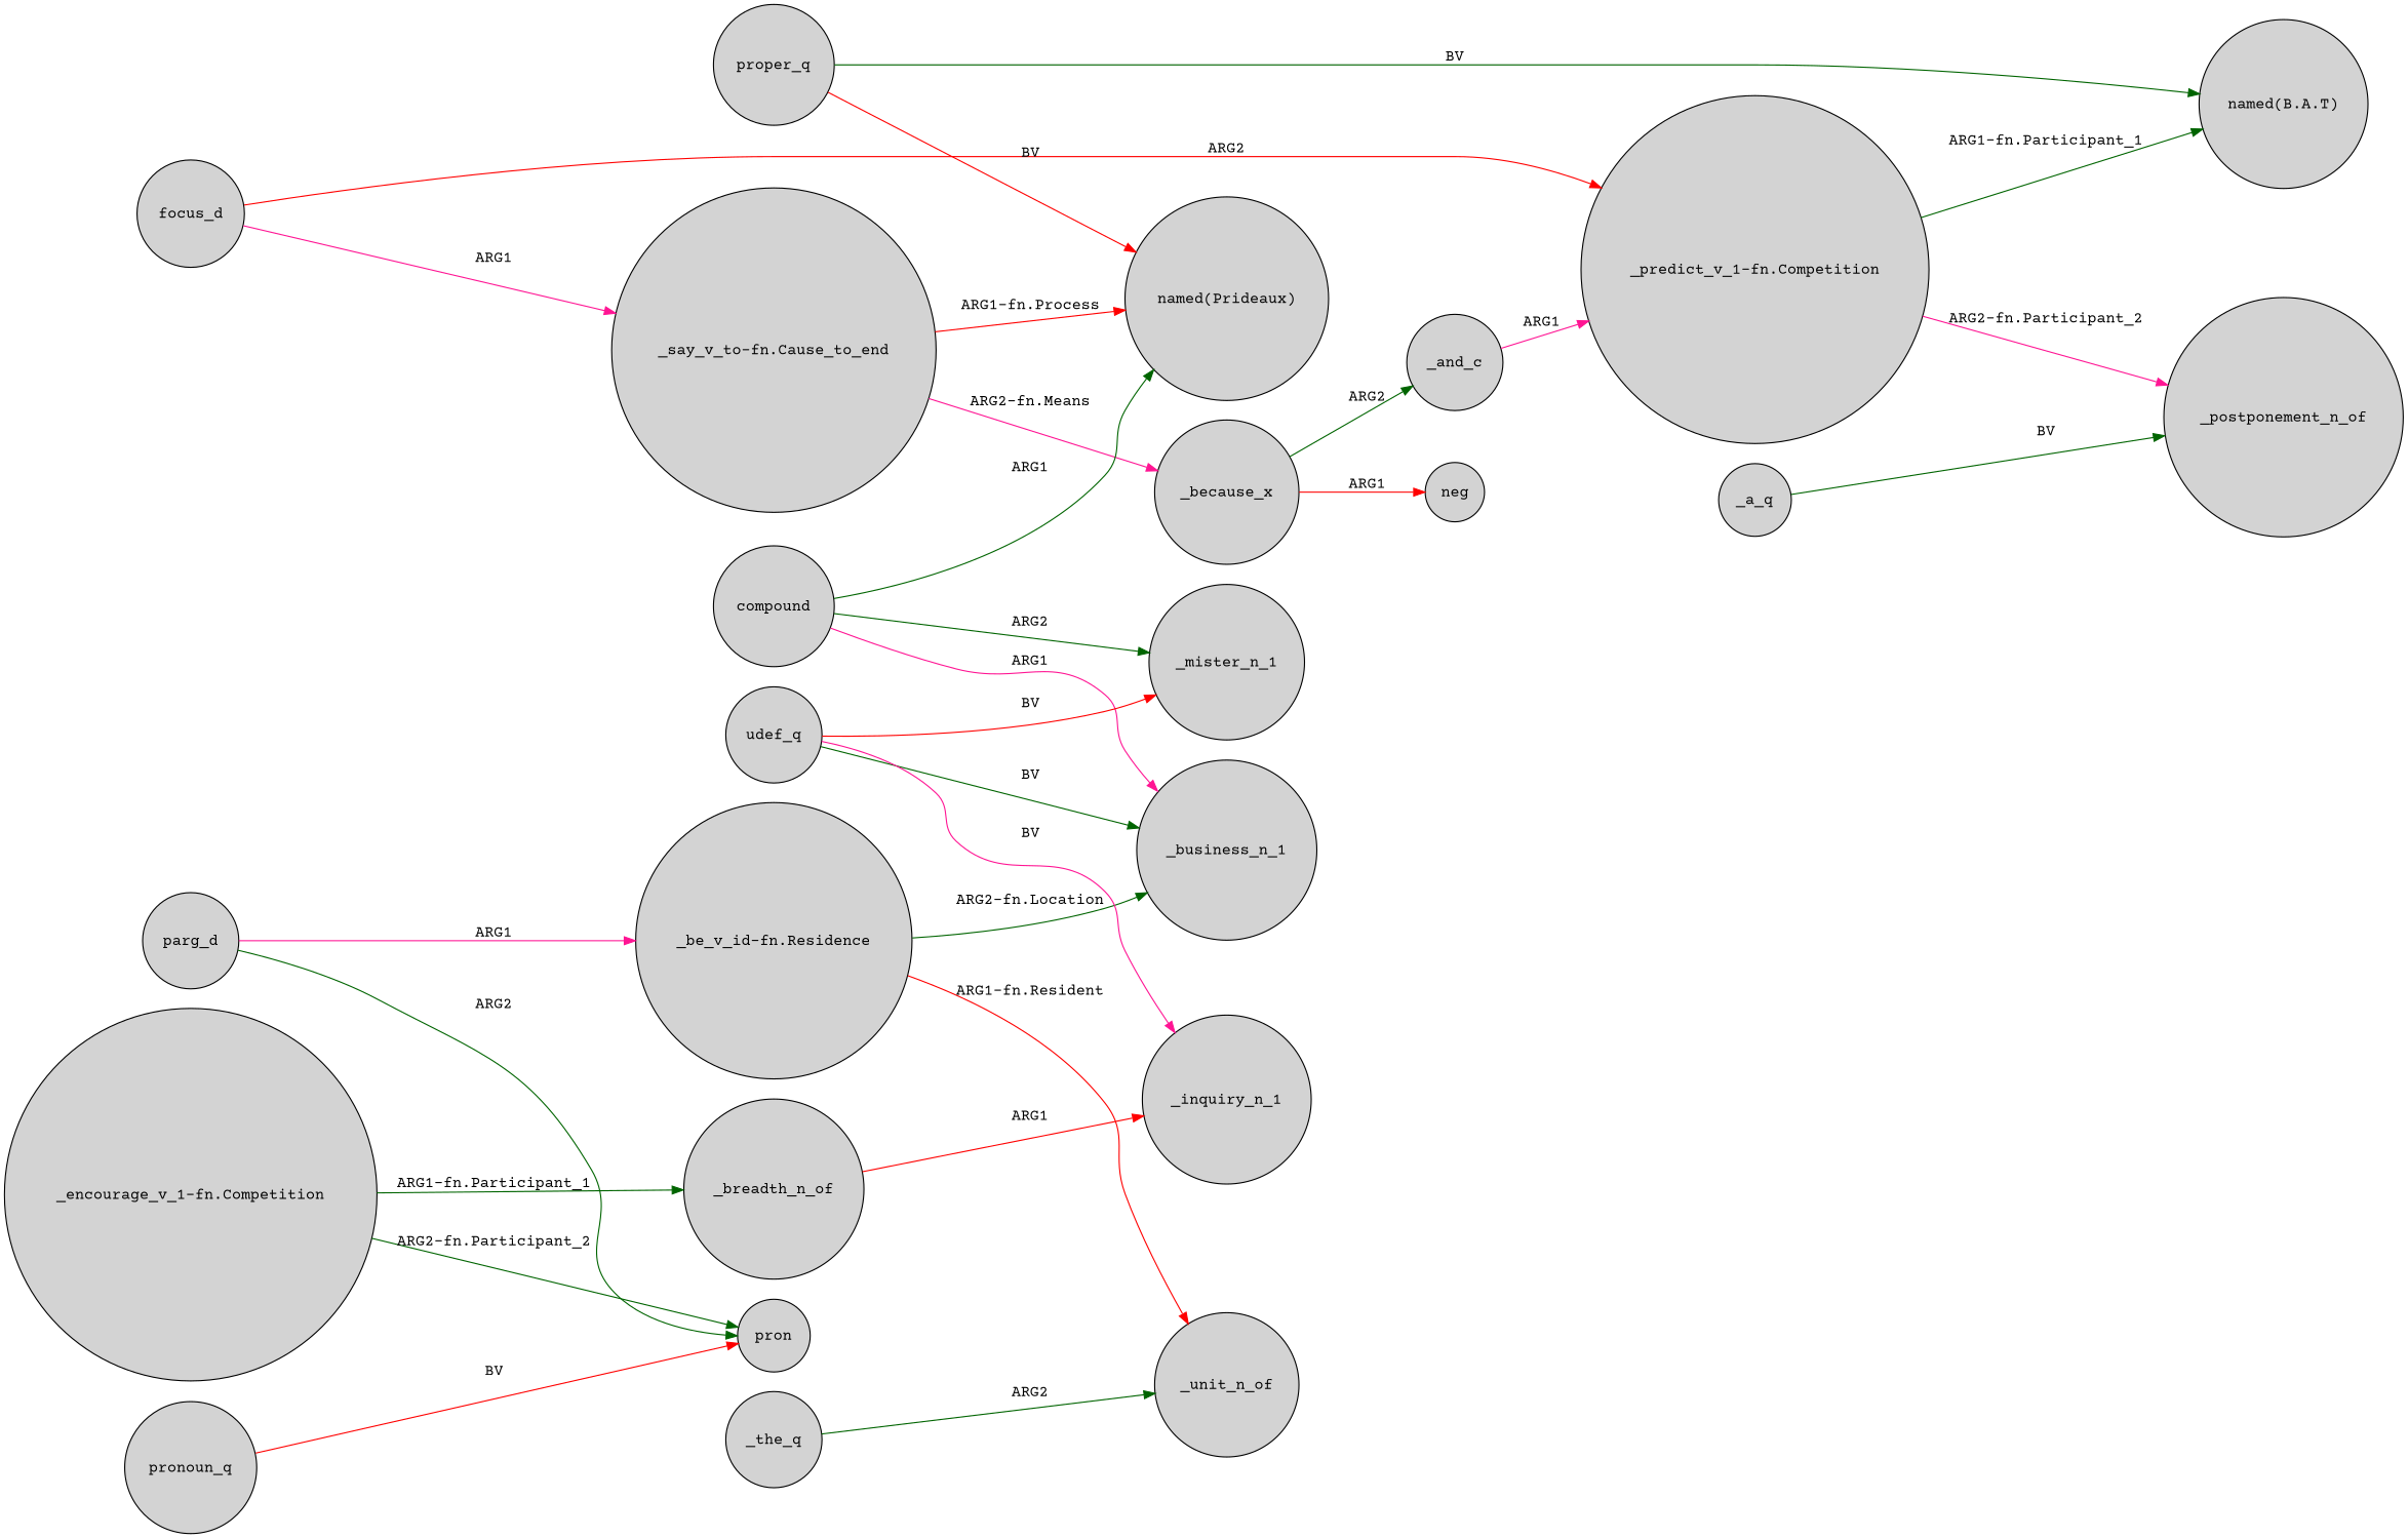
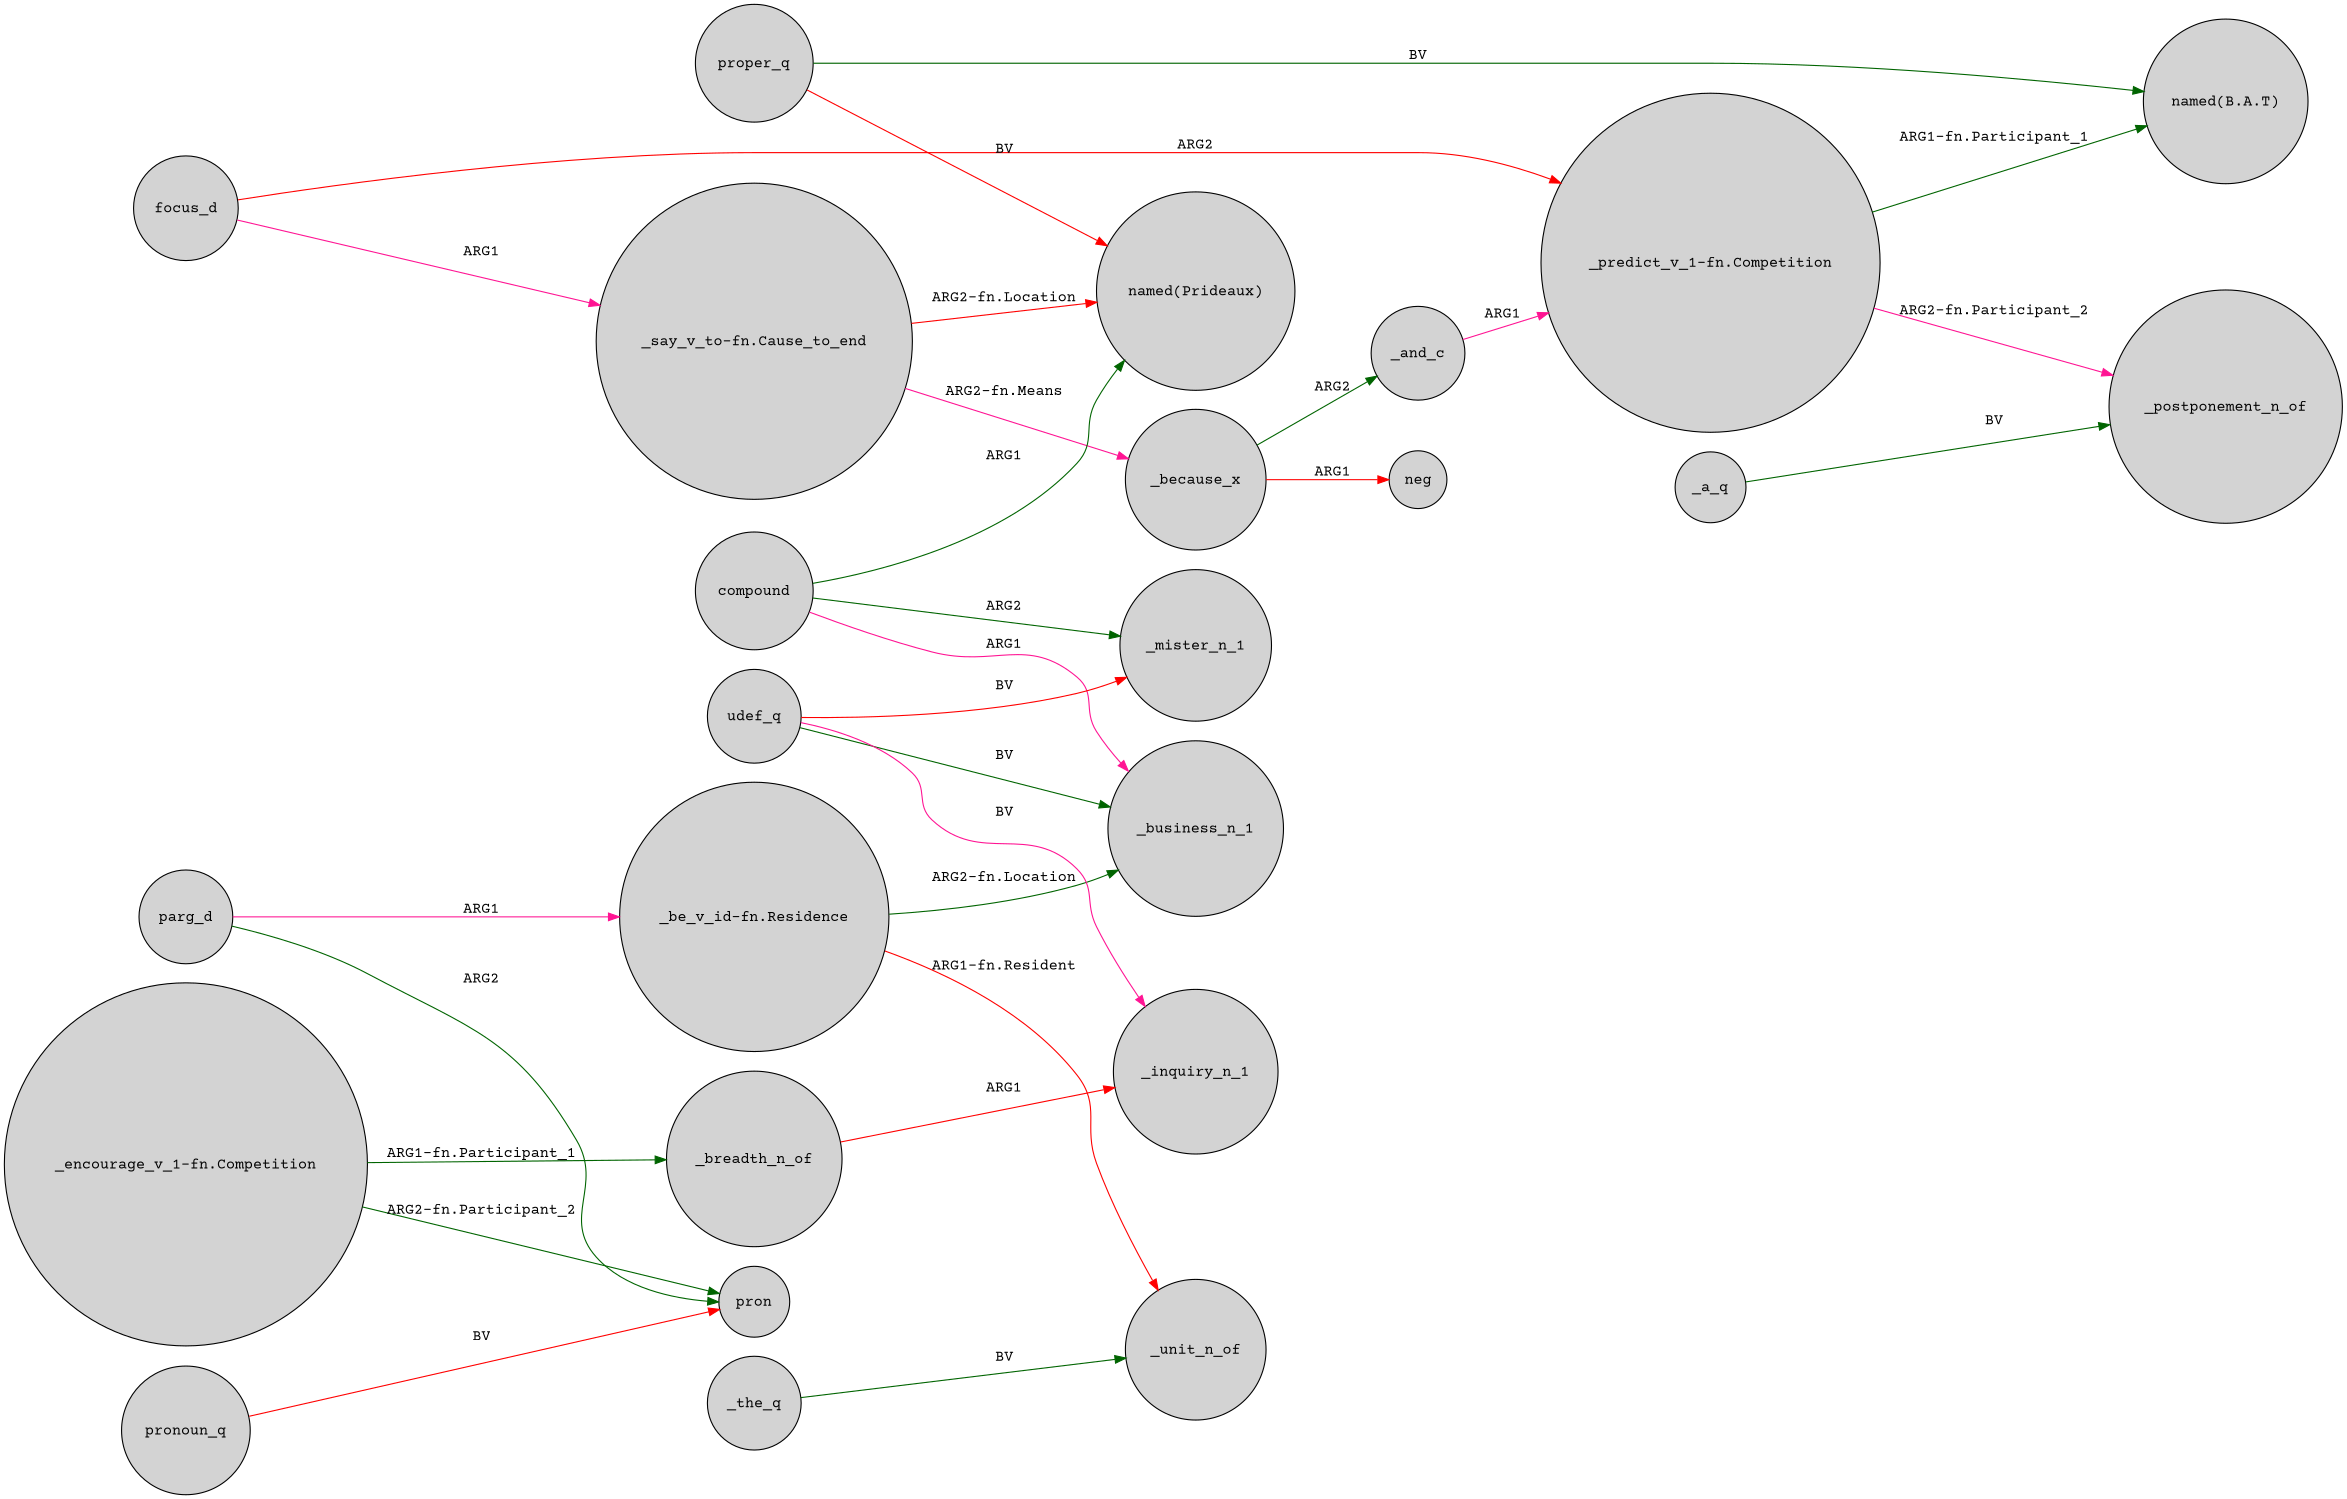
  digraph {
    fontname="Courier Prime"
    rankdir=LR
    node [fontname="Courier Prime" shape=circle style=filled]
    edge [color=darkgreen fontname="Courier Prime"]
    "_be_v_id-fn.Residence"
    _business_n_1
    _unit_n_of
    "_say_v_to-fn.Cause_to_end"
    _because_x
    "named(Prideaux)"
    neg
    _and_c
    "_predict_v_1-fn.Competition"
    compound
    _mister_n_1
    udef_q
    _inquiry_n_1
    parg_d
    pron
    "_encourage_v_1-fn.Competition"
    _breadth_n_of
    focus_d
    "named(B.A.T)"
    _postponement_n_of
    pronoun_q
    _the_q
    _a_q
    proper_q
    "_be_v_id-fn.Residence" -> _business_n_1 [label="ARG2-fn.Location"]
    "_be_v_id-fn.Residence" -> _unit_n_of [color=red label="ARG1-fn.Resident"]
    "_say_v_to-fn.Cause_to_end" -> _because_x [color=deeppink label="ARG2-fn.Means"]
-   "_say_v_to-fn.Cause_to_end" -> "named(Prideaux)" [color=red label="ARG1-fn.Process"]
+   "_say_v_to-fn.Cause_to_end" -> "named(Prideaux)" [color=red label="ARG2-fn.Location"]
    _because_x -> neg [color=red label=ARG1]
    _because_x -> _and_c [label=ARG2]
    _and_c -> "_predict_v_1-fn.Competition" [color=deeppink label=ARG1]
    "_predict_v_1-fn.Competition" -> "named(B.A.T)" [label="ARG1-fn.Participant_1"]
    "_predict_v_1-fn.Competition" -> _postponement_n_of [color=deeppink label="ARG2-fn.Participant_2"]
    compound -> _business_n_1 [color=deeppink label=ARG1]
    compound -> "named(Prideaux)" [label=ARG1]
    compound -> _mister_n_1 [label=ARG2]
    udef_q -> _business_n_1 [label=BV]
    udef_q -> _mister_n_1 [color=red label=BV]
    udef_q -> _inquiry_n_1 [color=deeppink label=BV]
    parg_d -> "_be_v_id-fn.Residence" [color=deeppink label=ARG1]
    parg_d -> pron [label=ARG2]
    "_encourage_v_1-fn.Competition" -> pron [label="ARG2-fn.Participant_2"]
    "_encourage_v_1-fn.Competition" -> _breadth_n_of [label="ARG1-fn.Participant_1"]
    _breadth_n_of -> _inquiry_n_1 [color=red label=ARG1]
    focus_d -> "_say_v_to-fn.Cause_to_end" [color=deeppink label=ARG1]
    focus_d -> "_predict_v_1-fn.Competition" [color=red label=ARG2]
    pronoun_q -> pron [color=red label=BV]
-   _the_q -> _unit_n_of [label=ARG2]
+   _the_q -> _unit_n_of [label=BV]
    _a_q -> _postponement_n_of [label=BV]
    proper_q -> "named(Prideaux)" [color=red label=BV]
    proper_q -> "named(B.A.T)" [label=BV]
  }
